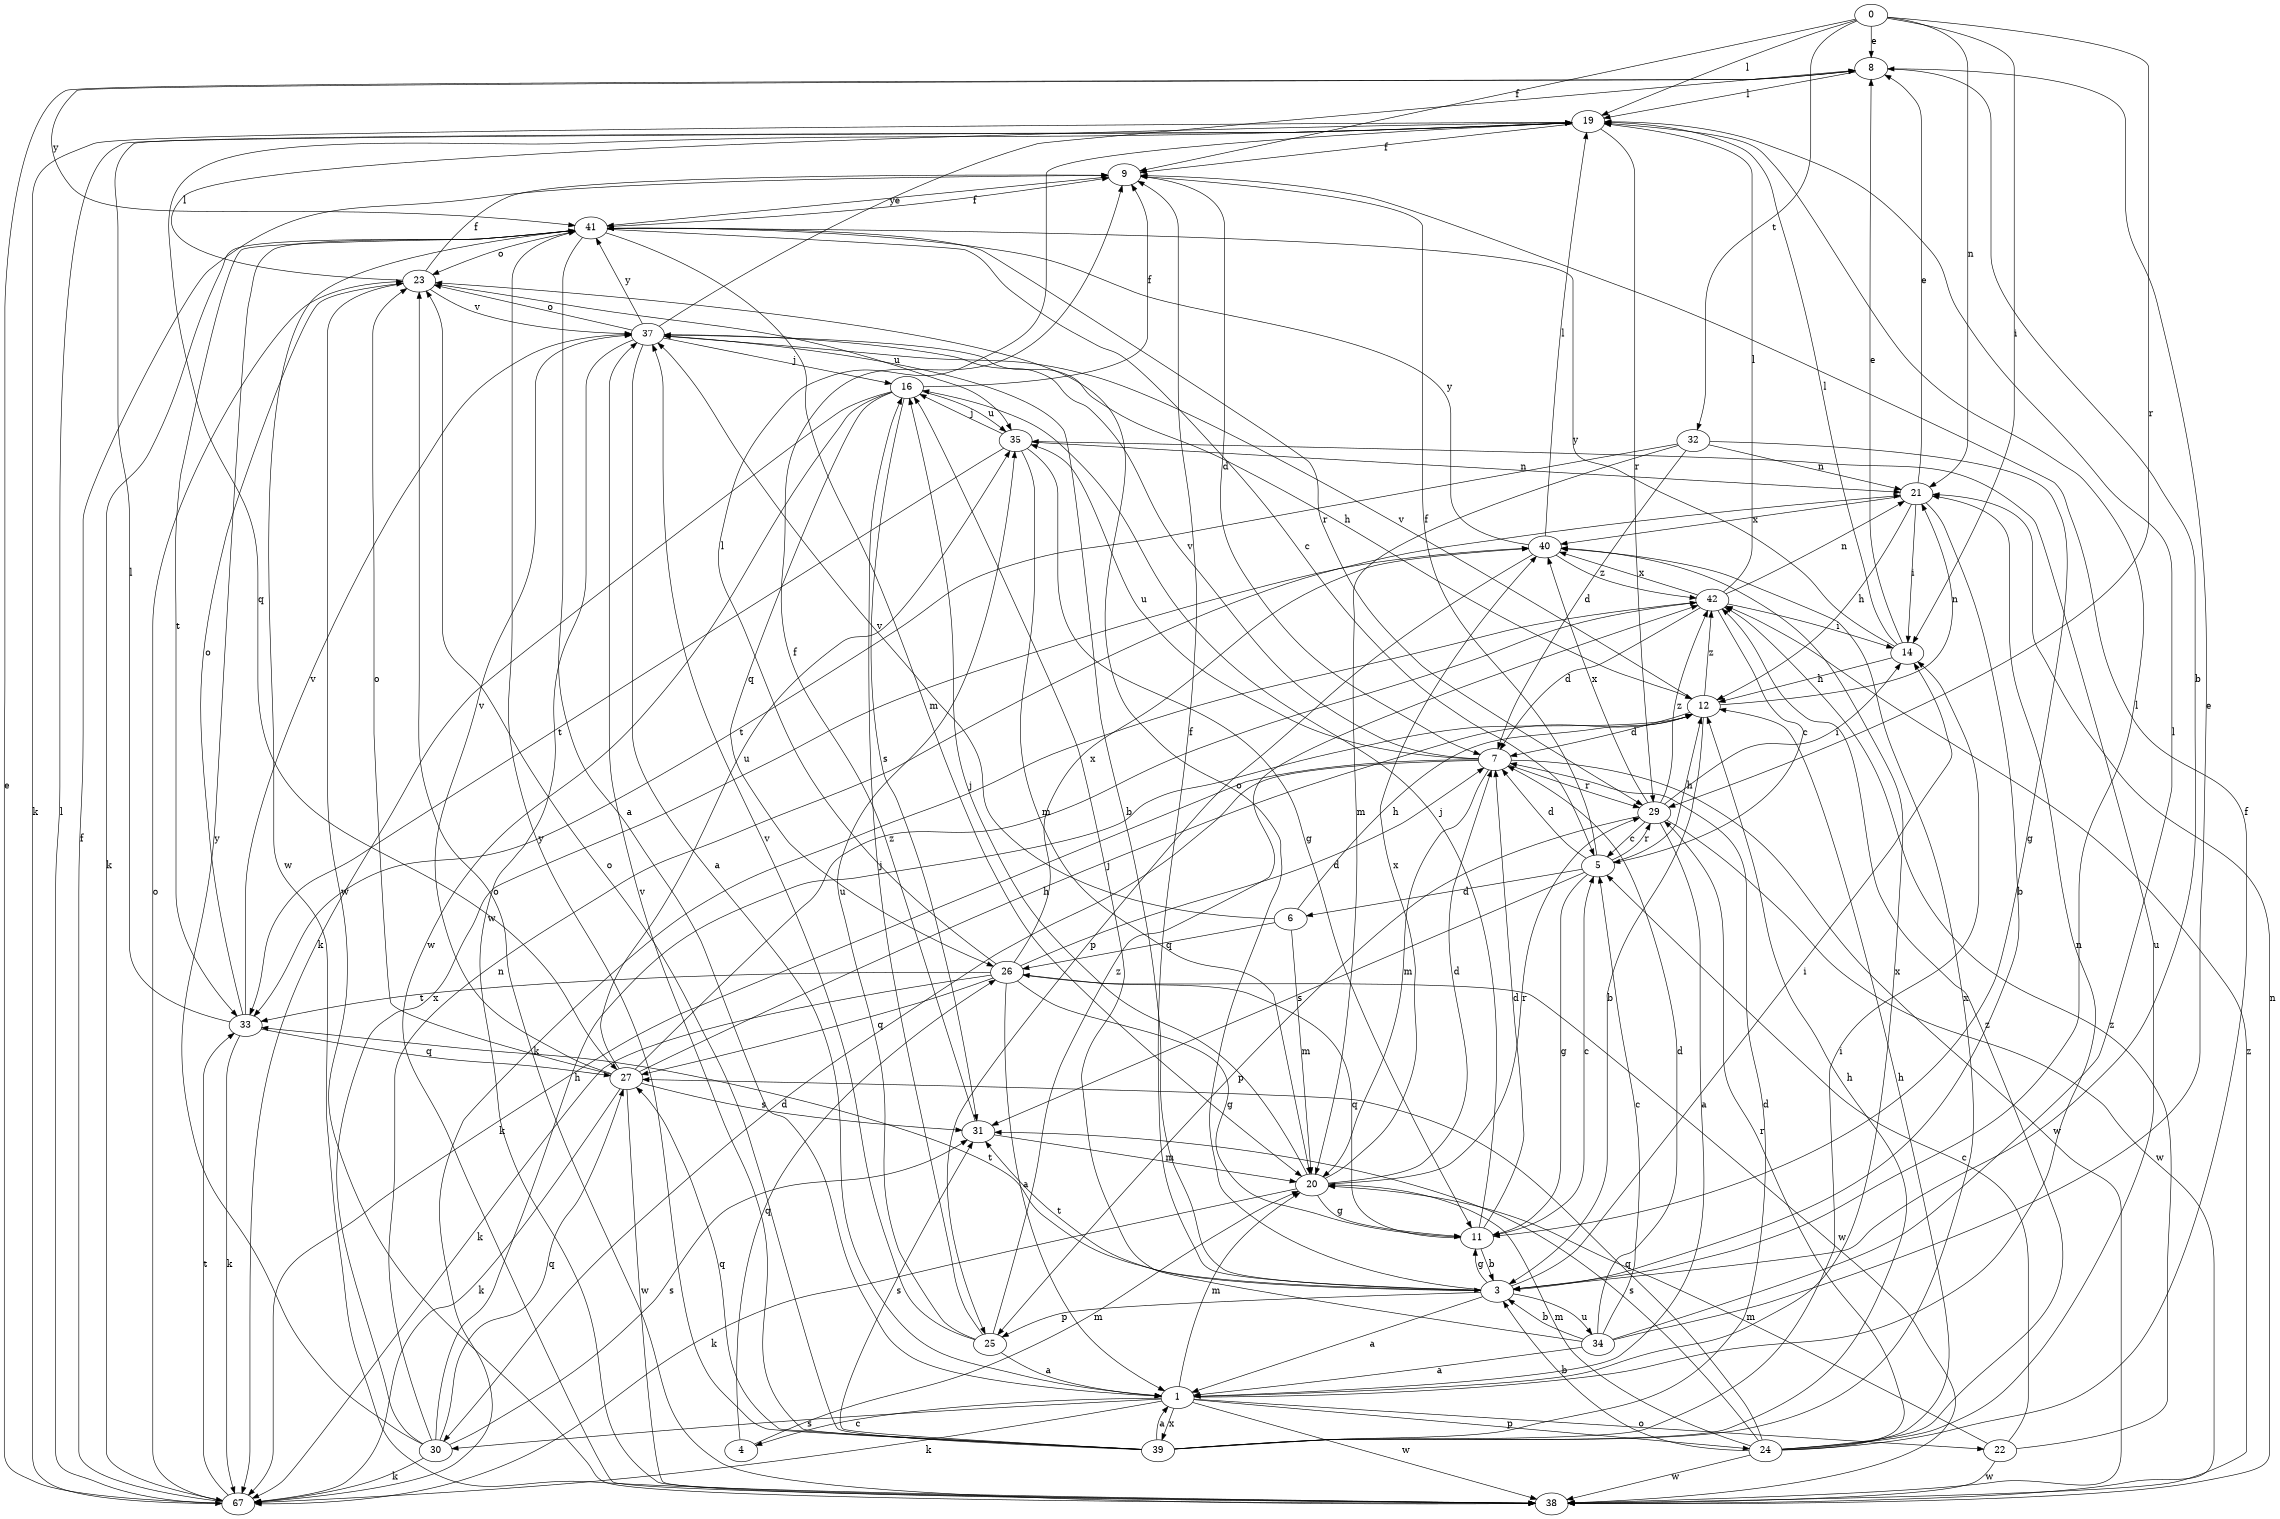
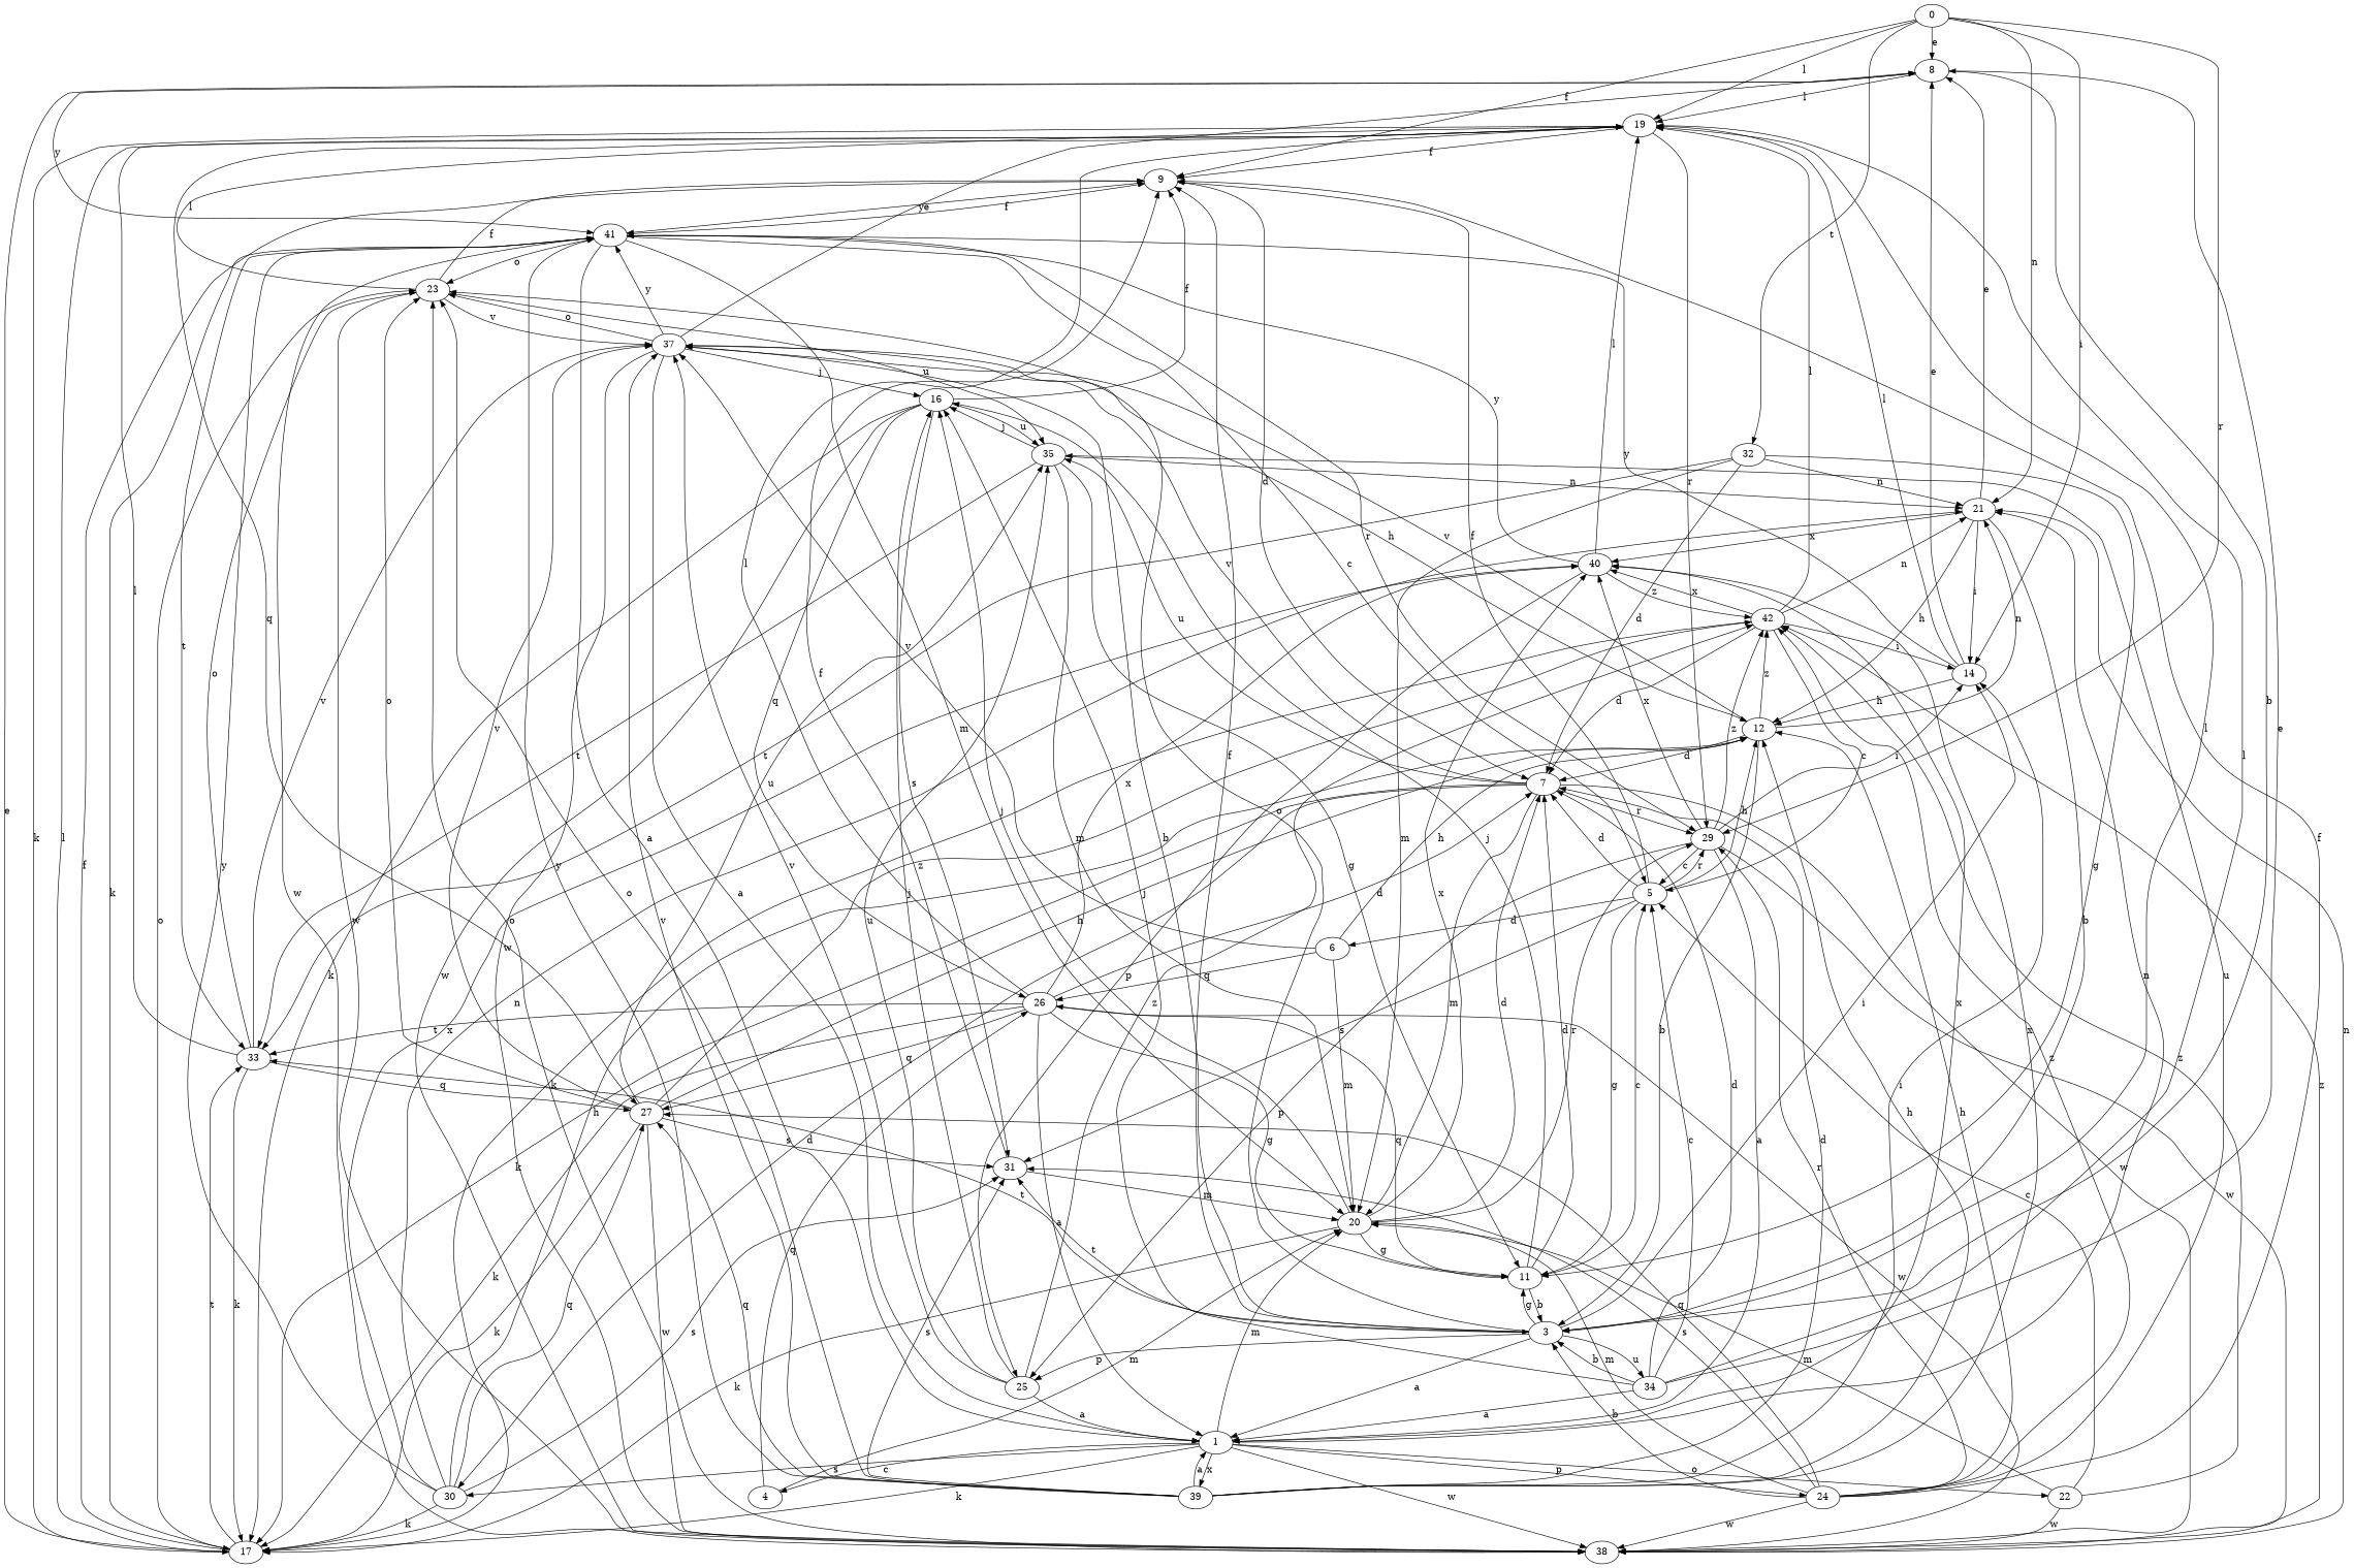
  strict digraph {
    0
    8
    9
    14
    19
    21
    29
    32
    3
    41
    7
    12
-   17 [label=67]
+   17
    27
    40
    1
    38
    25
    5
    42
    20
    11
    33
    4
    22
    24
    30
    39
    26
    23
    16
    31
    35
    37
    34
    6
    0 -> 8 [label=e]
    0 -> 9 [label=f]
    0 -> 14 [label=i]
    0 -> 19 [label=l]
    0 -> 21 [label=n]
    0 -> 29 [label=r]
    0 -> 32 [label=t]
    8 -> 19 [label=l]
    8 -> 3 [label=b]
    8 -> 41 [label=y]
    9 -> 41 [label=y]
    9 -> 7 [label=d]
    14 -> 8 [label=e]
    14 -> 19 [label=l]
    14 -> 41 [label=y]
    14 -> 12 [label=h]
    19 -> 9 [label=f]
    19 -> 29 [label=r]
    19 -> 17 [label=k]
    19 -> 27 [label=q]
    21 -> 8 [label=e]
    21 -> 14 [label=i]
    21 -> 3 [label=b]
    21 -> 12 [label=h]
    21 -> 40 [label=x]
    29 -> 14 [label=i]
    29 -> 40 [label=x]
    29 -> 1 [label=a]
    29 -> 38 [label=w]
    29 -> 25 [label=p]
    29 -> 5 [label=c]
    29 -> 42 [label=z]
    32 -> 21 [label=n]
    32 -> 7 [label=d]
    32 -> 20 [label=m]
    32 -> 11 [label=g]
    32 -> 33 [label=t]
    3 -> 9 [label=f]
    3 -> 14 [label=i]
    3 -> 19 [label=l]
    3 -> 1 [label=a]
    3 -> 25 [label=p]
    3 -> 11 [label=g]
    3 -> 33 [label=t]
    3 -> 23 [label=o]
    3 -> 31 [label=t]
    3 -> 34 [label=u]
    41 -> 9 [label=f]
    41 -> 29 [label=r]
    41 -> 17 [label=k]
    41 -> 1 [label=a]
    41 -> 38 [label=w]
    41 -> 5 [label=c]
    41 -> 20 [label=m]
    41 -> 33 [label=t]
    41 -> 23 [label=o]
    7 -> 29 [label=r]
    7 -> 17 [label=k]
    7 -> 38 [label=w]
    7 -> 20 [label=m]
    7 -> 30 [label=d]
    7 -> 35 [label=u]
    7 -> 37 [label=v]
    12 -> 21 [label=n]
    12 -> 3 [label=b]
    12 -> 7 [label=d]
    12 -> 42 [label=z]
    12 -> 37 [label=v]
    17 -> 8 [label=e]
    17 -> 9 [label=f]
    17 -> 19 [label=l]
    17 -> 33 [label=t]
    17 -> 23 [label=o]
    27 -> 12 [label=h]
    27 -> 17 [label=k]
    27 -> 38 [label=w]
    27 -> 42 [label=z]
    27 -> 23 [label=o]
    27 -> 31 [label=s]
    27 -> 35 [label=u]
    27 -> 37 [label=v]
    40 -> 19 [label=l]
    40 -> 41 [label=y]
    40 -> 25 [label=p]
    40 -> 42 [label=z]
    1 -> 21 [label=n]
    1 -> 17 [label=k]
    1 -> 40 [label=x]
    1 -> 38 [label=w]
    1 -> 20 [label=m]
    1 -> 4 [label=c]
    1 -> 22 [label=o]
    1 -> 24 [label=p]
    1 -> 30 [label=s]
    1 -> 39 [label=x]
    38 -> 21 [label=n]
    38 -> 42 [label=z]
    38 -> 23 [label=o]
    25 -> 1 [label=a]
    25 -> 42 [label=z]
    25 -> 16 [label=j]
    25 -> 35 [label=u]
    25 -> 37 [label=v]
    5 -> 9 [label=f]
    5 -> 29 [label=r]
    5 -> 7 [label=d]
    5 -> 12 [label=h]
    5 -> 11 [label=g]
    5 -> 31 [label=s]
    5 -> 6 [label=d]
    42 -> 14 [label=i]
    42 -> 19 [label=l]
    42 -> 21 [label=n]
    42 -> 7 [label=d]
    42 -> 17 [label=k]
    42 -> 40 [label=x]
    42 -> 5 [label=c]
    20 -> 29 [label=r]
    20 -> 7 [label=d]
    20 -> 17 [label=k]
    20 -> 40 [label=x]
    20 -> 11 [label=g]
    20 -> 16 [label=j]
    11 -> 3 [label=b]
    11 -> 7 [label=d]
    11 -> 5 [label=c]
    11 -> 26 [label=q]
    11 -> 16 [label=j]
    33 -> 19 [label=l]
    33 -> 17 [label=k]
    33 -> 27 [label=q]
    33 -> 23 [label=o]
    33 -> 37 [label=v]
    4 -> 20 [label=m]
    4 -> 26 [label=q]
    22 -> 38 [label=w]
    22 -> 5 [label=c]
    22 -> 42 [label=z]
    22 -> 20 [label=m]
    24 -> 9 [label=f]
    24 -> 29 [label=r]
    24 -> 3 [label=b]
    24 -> 12 [label=h]
    24 -> 27 [label=q]
    24 -> 38 [label=w]
    24 -> 42 [label=z]
    24 -> 20 [label=m]
    24 -> 31 [label=s]
    24 -> 35 [label=u]
    30 -> 21 [label=n]
    30 -> 41 [label=y]
    30 -> 12 [label=h]
    30 -> 17 [label=k]
    30 -> 27 [label=q]
    30 -> 40 [label=x]
    30 -> 31 [label=s]
    39 -> 14 [label=i]
    39 -> 41 [label=y]
    39 -> 7 [label=d]
    39 -> 12 [label=h]
    39 -> 27 [label=q]
    39 -> 40 [label=x]
    39 -> 1 [label=a]
    39 -> 23 [label=o]
    39 -> 31 [label=s]
    39 -> 37 [label=v]
    26 -> 19 [label=l]
    26 -> 7 [label=d]
    26 -> 17 [label=k]
    26 -> 27 [label=q]
    26 -> 40 [label=x]
    26 -> 1 [label=a]
    26 -> 38 [label=w]
    26 -> 11 [label=g]
    26 -> 33 [label=t]
    23 -> 9 [label=f]
    23 -> 19 [label=l]
    23 -> 38 [label=w]
    23 -> 35 [label=u]
    23 -> 37 [label=v]
    16 -> 9 [label=f]
    16 -> 17 [label=k]
    16 -> 38 [label=w]
    16 -> 26 [label=q]
    16 -> 31 [label=s]
    16 -> 35 [label=u]
    31 -> 9 [label=f]
    31 -> 20 [label=m]
    35 -> 21 [label=n]
    35 -> 20 [label=m]
    35 -> 11 [label=g]
    35 -> 33 [label=t]
    35 -> 16 [label=j]
    37 -> 8 [label=e]
    37 -> 3 [label=b]
    37 -> 41 [label=y]
    37 -> 12 [label=h]
    37 -> 1 [label=a]
    37 -> 38 [label=w]
    37 -> 23 [label=o]
    37 -> 16 [label=j]
    34 -> 8 [label=e]
    34 -> 19 [label=l]
    34 -> 3 [label=b]
    34 -> 7 [label=d]
    34 -> 1 [label=a]
    34 -> 5 [label=c]
    34 -> 16 [label=j]
    6 -> 12 [label=h]
    6 -> 20 [label=m]
    6 -> 26 [label=q]
    6 -> 37 [label=v]
  }
